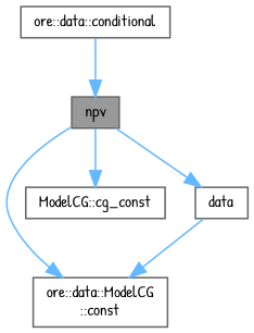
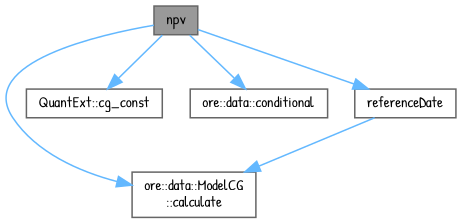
  digraph {
    fontname="Patrick Hand"
    rankdir=TB
    node [color=grey40 fillcolor=white fontname="Patrick Hand" fontsize=10 shape=box style=filled]
    edge [color=steelblue1 fontname="Patrick Hand" fontsize=10 labelfontname=Helvetica labelfontsize=10 style=solid]
    n1 [color=gray40 fillcolor=grey60 fontcolor=black height=0.2 label=npv width=0.4]
-   n2 [height=0.2 label="ore::data::ModelCG\l::const" width=0.4]
-   n3 [height=0.2 label="ModelCG::cg_const" width=0.4]
+   n2 [height=0.2 label="ore::data::ModelCG\l::calculate" width=0.4]
+   n3 [height=0.2 label="QuantExt::cg_const" width=0.4]
    n4 [height=0.2 label="ore::data::conditional" width=0.4]
-   n5 [height=0.2 label=data width=0.4]
+   n5 [height=0.2 label=referenceDate width=0.4]
    n1 -> n2
    n1 -> n3
-   n4 -> n1
+   n1 -> n4
    n1 -> n5
    n5 -> n2
  }
